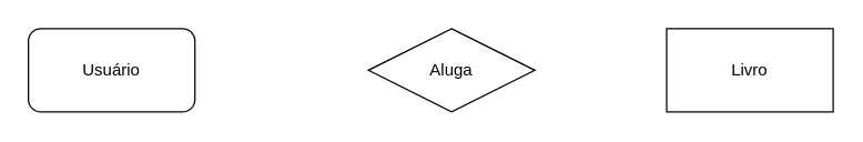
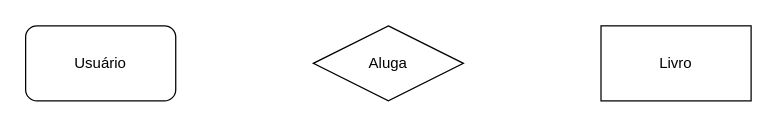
  <mxCell id="0" />
  <mxCell id="1" parent="0" />
  <mxCell id="2" value="Usuário" style="whiteSpace=wrap;html=1;rounded=1;" vertex="1" parent="1"><mxGeometry x="20" y="20" width="120" height="60" as="geometry" /></mxCell>
- <mxCell id="3" value="Aluga" style="shape=rhombus;perimeter=rhombusPerimeter;whiteSpace=wrap;html=1;align=center;" vertex="1" parent="1"><mxGeometry x="265" y="20" width="120" height="60" as="geometry" /></mxCell>
+ <mxCell id="3" value="Aluga" style="shape=rhombus;perimeter=rhombusPerimeter;whiteSpace=wrap;html=1;align=center;" vertex="1" parent="1"><mxGeometry x="250" y="20" width="120" height="60" as="geometry" /></mxCell>
  <mxCell id="4" value="Livro" style="rounded=0;whiteSpace=wrap;html=1;" vertex="1" parent="1"><mxGeometry x="480" y="20" width="120" height="60" as="geometry" /></mxCell>
